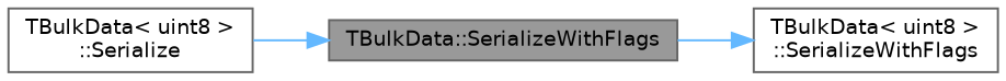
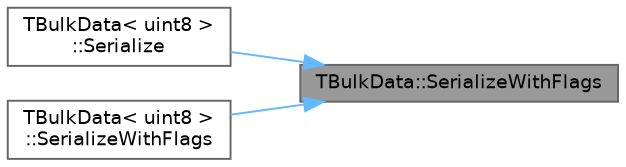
  digraph {
    fontname="DejaVu Sans"
    rankdir=RL
    node [color=grey40 fillcolor=white fontname="DejaVu Sans" fontsize=10 shape=box style=filled]
    edge [color=steelblue1 dir=back fontname="DejaVu Sans" fontsize=10 labelfontname=Helvetica labelfontsize=10 style=solid]
    n1 [color=gray40 fillcolor=grey60 fontcolor=black height=0.2 label="TBulkData::SerializeWithFlags" width=0.4]
    n2 [height=0.2 label="TBulkData\< uint8 \>\l::Serialize" width=0.4]
    n3 [height=0.2 label="TBulkData\< uint8 \>\l::SerializeWithFlags" width=0.4]
    n1 -> n2
-   n3 -> n1
+   n1 -> n3
  }
